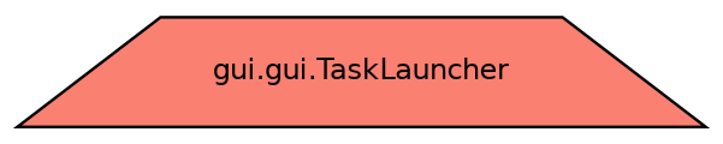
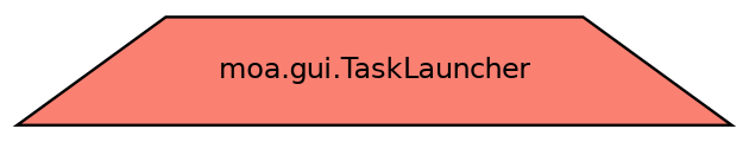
  digraph {
    rankdir=LR
-   n1 [color=black fillcolor=salmon fontname=Helvetica fontsize=10 height=0.2 label="gui.gui.TaskLauncher" shape=trapezium style=filled width=0.4]
+   n1 [color=black fillcolor=salmon fontname=Helvetica fontsize=10 height=0.2 label="moa.gui.TaskLauncher" shape=trapezium style=filled width=0.4]
  }
